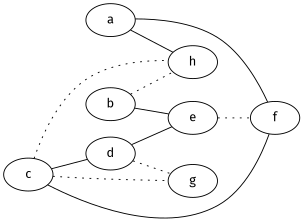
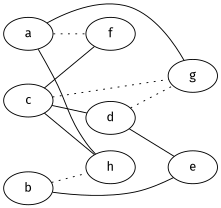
  graph {
    fontname="Fira Sans"
    rankdir=LR
    node [fontname="Fira Sans"]
    edge [fontname="Fira Sans"]
    a
    f
    g
    h
    b
    e
    c
    d
-   a -- f
+   a -- f [style=dotted]
+   a -- g
    a -- h
    b -- h [style=dotted]
    b -- e
-   e -- f [style=dotted]
    c -- f
    c -- g [style=dotted]
-   c -- h [style=dotted]
+   c -- h [style=solid]
    c -- d
    d -- g [style=dotted]
    d -- e
  }
